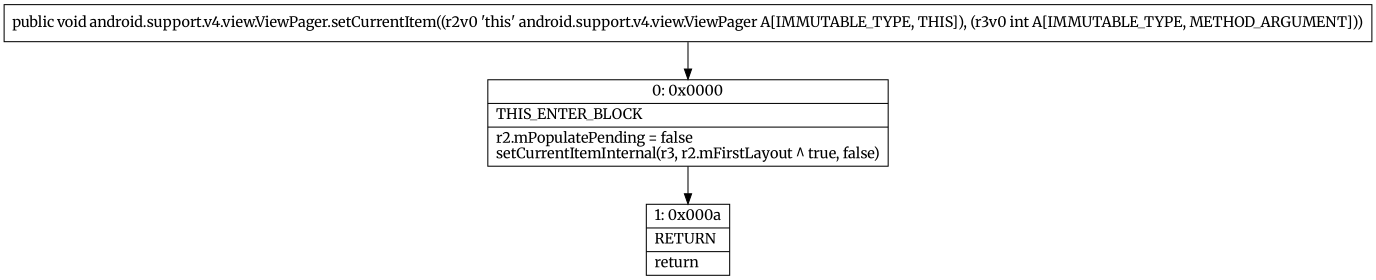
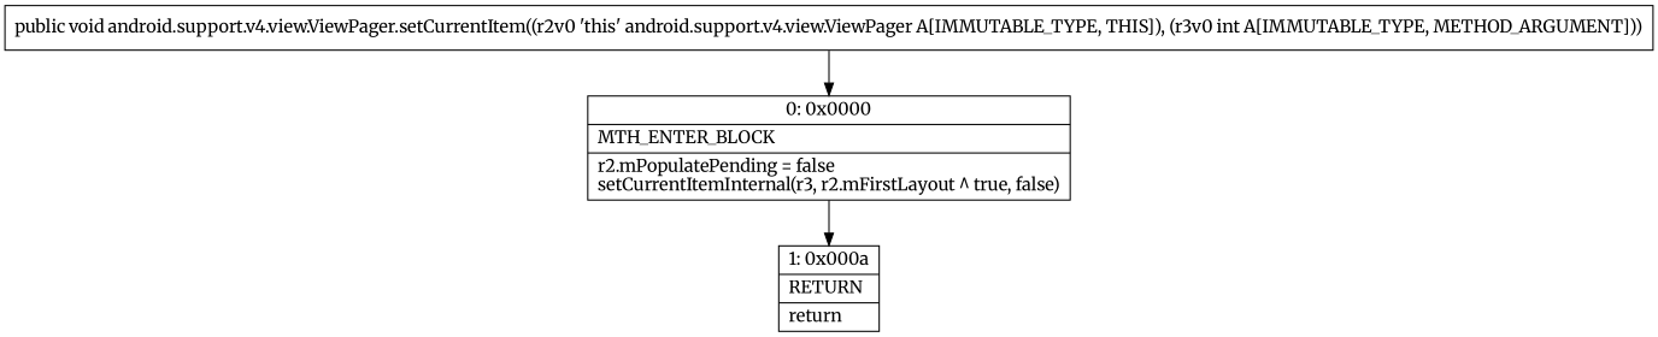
  digraph {
    fontname=Merriweather
    node [shape=record fontname=Merriweather]
    edge [fontname=Merriweather]
-   n1 [label="{0\:\ 0x0000|THIS_ENTER_BLOCK\l|r2.mPopulatePending = false\lsetCurrentItemInternal(r3, r2.mFirstLayout ^ true, false)\l}"]
+   n1 [label="{0\:\ 0x0000|MTH_ENTER_BLOCK\l|r2.mPopulatePending = false\lsetCurrentItemInternal(r3, r2.mFirstLayout ^ true, false)\l}"]
    n2 [label="{1\:\ 0x000a|RETURN\l|return\l}"]
    n3 [label="{public void android.support.v4.view.ViewPager.setCurrentItem((r2v0 'this' android.support.v4.view.ViewPager A[IMMUTABLE_TYPE, THIS]), (r3v0 int A[IMMUTABLE_TYPE, METHOD_ARGUMENT])) }"]
    n1 -> n2
    n3 -> n1
  }
